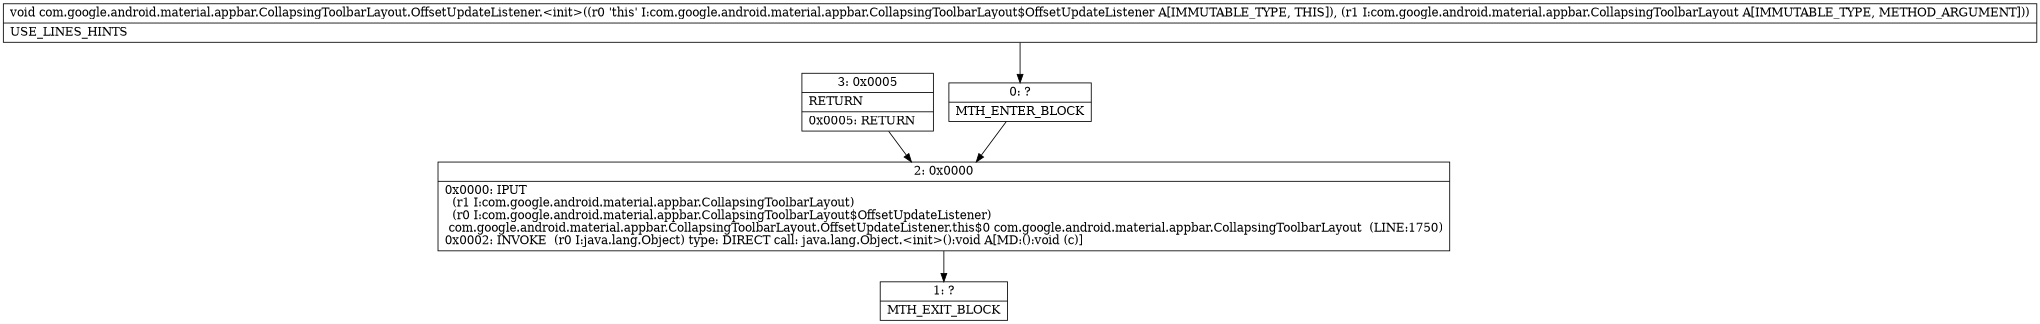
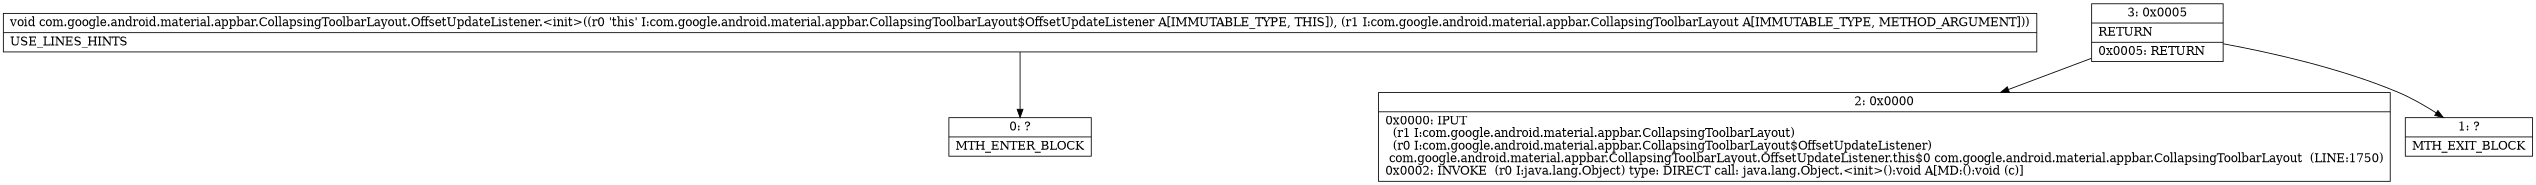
  digraph {
    node [shape=record]
    n1 [label="{0\:\ ?|MTH_ENTER_BLOCK\l}"]
    n2 [label="{2\:\ 0x0000|0x0000: IPUT  \l  (r1 I:com.google.android.material.appbar.CollapsingToolbarLayout)\l  (r0 I:com.google.android.material.appbar.CollapsingToolbarLayout$OffsetUpdateListener)\l com.google.android.material.appbar.CollapsingToolbarLayout.OffsetUpdateListener.this$0 com.google.android.material.appbar.CollapsingToolbarLayout  (LINE:1750)\l0x0002: INVOKE  (r0 I:java.lang.Object) type: DIRECT call: java.lang.Object.\<init\>():void A[MD:():void (c)]\l}"]
    n3 [label="{3\:\ 0x0005|RETURN\l|0x0005: RETURN   \l}"]
    n4 [label="{1\:\ ?|MTH_EXIT_BLOCK\l}"]
    n5 [label="{void com.google.android.material.appbar.CollapsingToolbarLayout.OffsetUpdateListener.\<init\>((r0 'this' I:com.google.android.material.appbar.CollapsingToolbarLayout$OffsetUpdateListener A[IMMUTABLE_TYPE, THIS]), (r1 I:com.google.android.material.appbar.CollapsingToolbarLayout A[IMMUTABLE_TYPE, METHOD_ARGUMENT]))  | USE_LINES_HINTS\l}"]
-   n1 -> n2
    n3 -> n2
-   n2 -> n4
+   n3 -> n4
    n5 -> n1
  }
